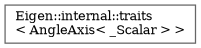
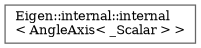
  digraph {
    rankdir=LR
    fontname="DejaVu Serif"
-   n1 [color=grey40 fillcolor=white fontname="DejaVu Serif" fontsize=10 height=0.2 label="Eigen::internal::traits\l\< AngleAxis\< _Scalar \> \>" shape=box style=filled width=0.4]
+   n1 [color=grey40 fillcolor=white fontname="DejaVu Serif" fontsize=10 height=0.2 label="Eigen::internal::internal\l\< AngleAxis\< _Scalar \> \>" shape=box style=filled width=0.4]
  }
